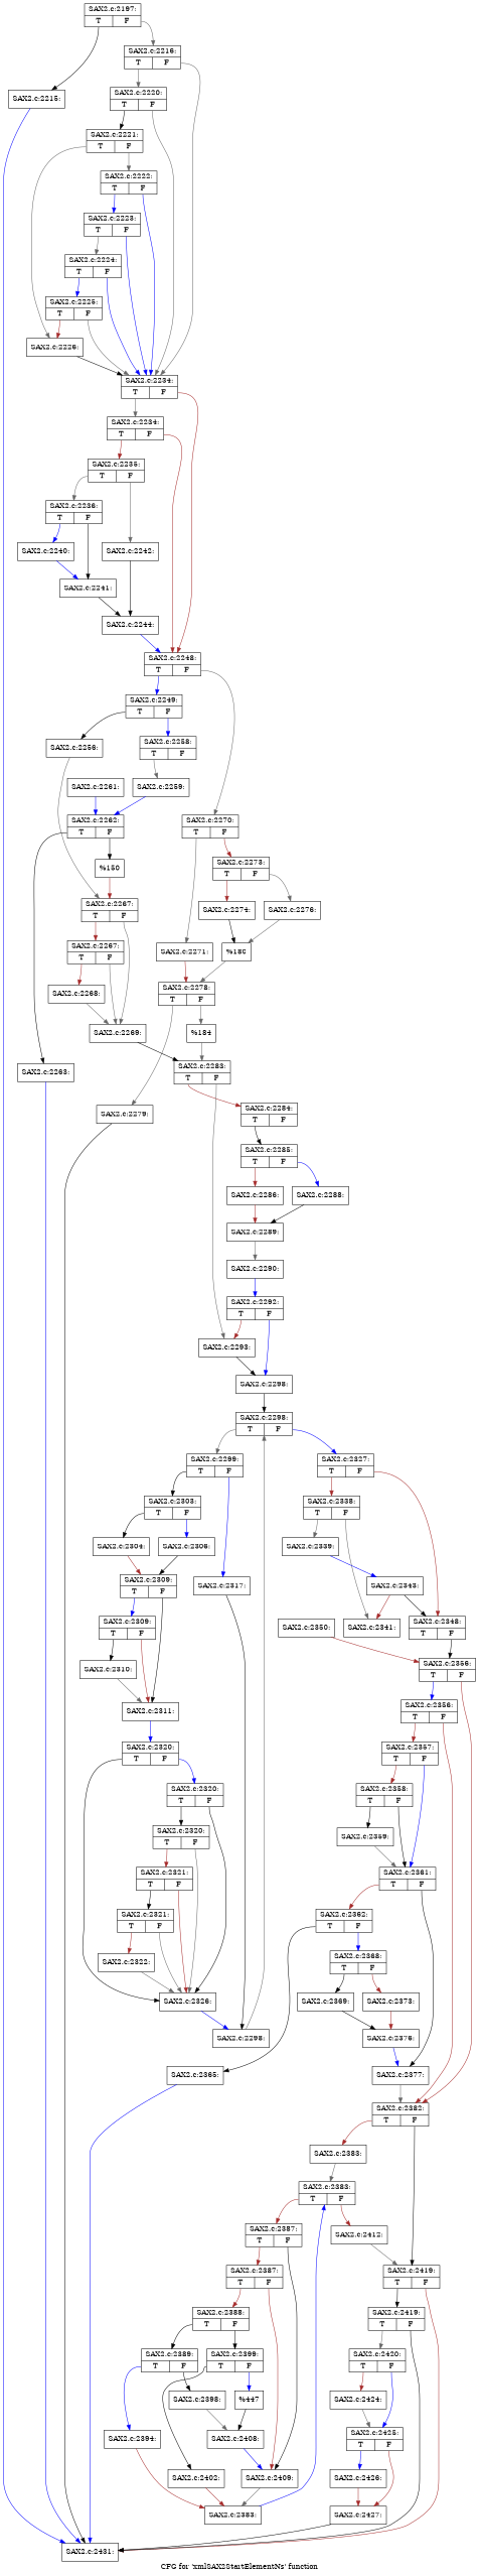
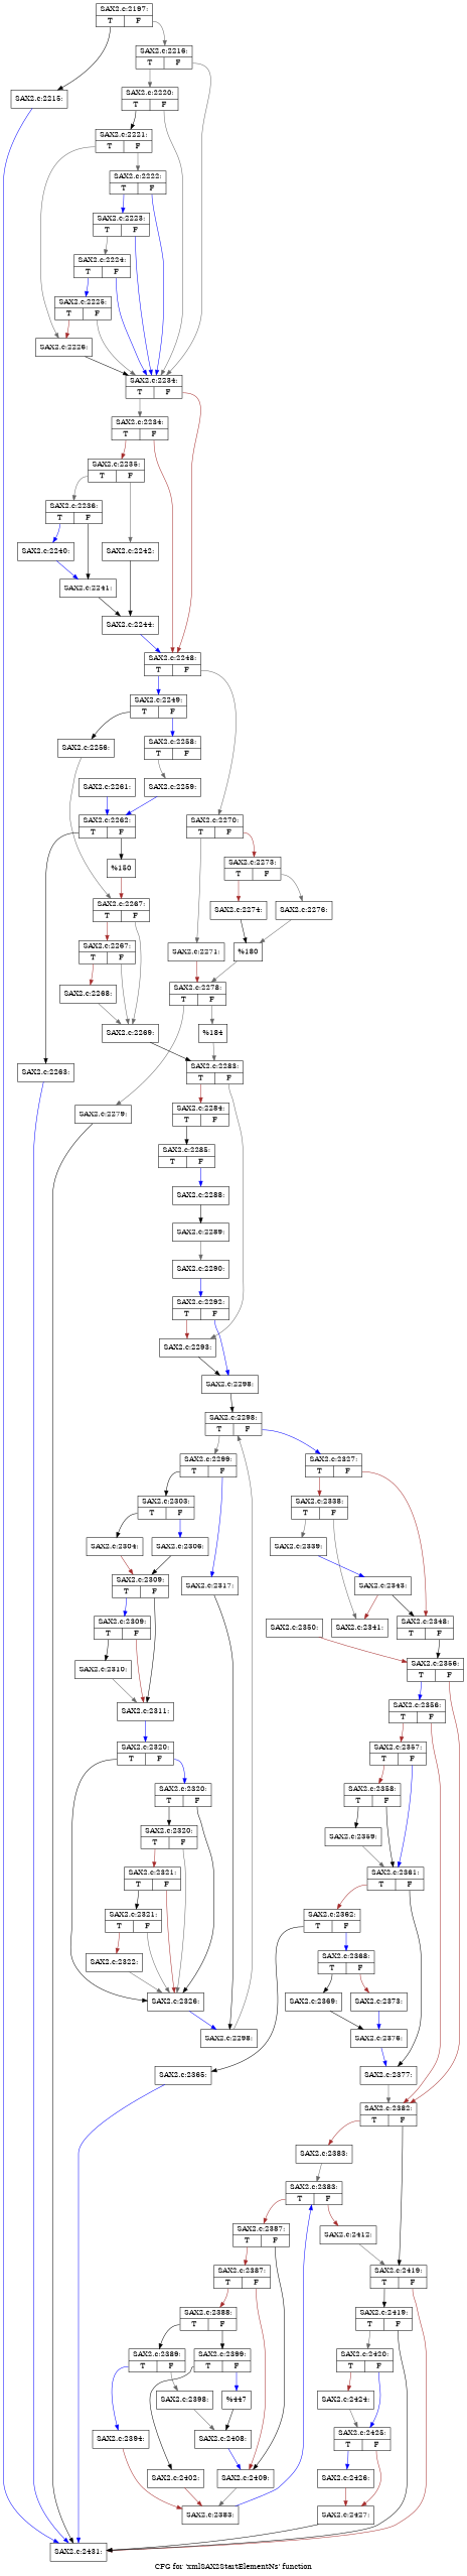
  digraph {
    label="CFG for 'xmlSAX2StartElementNs' function"
    node [shape=record]
    edge [color=black tailport=s0]
    n1 [label="{SAX2.c:2197:|{<s0>T|<s1>F}}"]
    n2 [label="{SAX2.c:2215:}"]
    n3 [label="{SAX2.c:2216:|{<s0>T|<s1>F}}"]
    n4 [label="{SAX2.c:2431:}"]
    n5 [label="{SAX2.c:2220:|{<s0>T|<s1>F}}"]
    n6 [label="{SAX2.c:2234:|{<s0>T|<s1>F}}"]
    n7 [label="{SAX2.c:2221:|{<s0>T|<s1>F}}"]
    n8 [label="{SAX2.c:2234:|{<s0>T|<s1>F}}"]
    n9 [label="{SAX2.c:2248:|{<s0>T|<s1>F}}"]
    n10 [label="{SAX2.c:2226:}"]
    n11 [label="{SAX2.c:2222:|{<s0>T|<s1>F}}"]
    n12 [label="{SAX2.c:2235:|{<s0>T|<s1>F}}"]
    n13 [label="{SAX2.c:2249:|{<s0>T|<s1>F}}"]
    n14 [label="{SAX2.c:2270:|{<s0>T|<s1>F}}"]
    n15 [label="{SAX2.c:2223:|{<s0>T|<s1>F}}"]
    n16 [label="{SAX2.c:2224:|{<s0>T|<s1>F}}"]
    n17 [label="{SAX2.c:2225:|{<s0>T|<s1>F}}"]
    n18 [label="{SAX2.c:2236:|{<s0>T|<s1>F}}"]
    n19 [label="{SAX2.c:2242:}"]
    n20 [label="{SAX2.c:2256:}"]
    n21 [label="{SAX2.c:2258:|{<s0>T|<s1>F}}"]
    n22 [label="{SAX2.c:2271:}"]
    n23 [label="{SAX2.c:2273:|{<s0>T|<s1>F}}"]
    n24 [label="{SAX2.c:2240:}"]
    n25 [label="{SAX2.c:2241:}"]
    n26 [label="{SAX2.c:2244:}"]
    n27 [label="{SAX2.c:2267:|{<s0>T|<s1>F}}"]
    n28 [label="{SAX2.c:2259:}"]
    n29 [label="{SAX2.c:2278:|{<s0>T|<s1>F}}"]
    n30 [label="{SAX2.c:2274:}"]
    n31 [label="{SAX2.c:2276:}"]
    n32 [label="{SAX2.c:2267:|{<s0>T|<s1>F}}"]
    n33 [label="{SAX2.c:2269:}"]
    n34 [label="{SAX2.c:2262:|{<s0>T|<s1>F}}"]
    n35 [label="{SAX2.c:2261:}"]
    n36 [label="{SAX2.c:2268:}"]
    n37 [label="{SAX2.c:2283:|{<s0>T|<s1>F}}"]
    n38 [label="{SAX2.c:2263:}"]
    n39 [label="{%150}"]
    n40 [label="{SAX2.c:2284:|{<s0>T|<s1>F}}"]
    n41 [label="{SAX2.c:2293:}"]
    n42 [label="{SAX2.c:2285:|{<s0>T|<s1>F}}"]
    n43 [label="{SAX2.c:2292:|{<s0>T|<s1>F}}"]
    n44 [label="{SAX2.c:2298:}"]
    n45 [label="{SAX2.c:2279:}"]
    n46 [label="{%184}"]
    n47 [label="{%180}"]
-   n48 [label="{SAX2.c:2286:}"]
    n49 [label="{SAX2.c:2288:}"]
    n50 [label="{SAX2.c:2290:}"]
    n51 [label="{SAX2.c:2298:|{<s0>T|<s1>F}}"]
    n52 [label="{SAX2.c:2289:}"]
    n53 [label="{SAX2.c:2299:|{<s0>T|<s1>F}}"]
    n54 [label="{SAX2.c:2327:|{<s0>T|<s1>F}}"]
    n55 [label="{SAX2.c:2303:|{<s0>T|<s1>F}}"]
    n56 [label="{SAX2.c:2317:}"]
    n57 [label="{SAX2.c:2338:|{<s0>T|<s1>F}}"]
    n58 [label="{SAX2.c:2348:|{<s0>T|<s1>F}}"]
    n59 [label="{SAX2.c:2304:}"]
    n60 [label="{SAX2.c:2306:}"]
    n61 [label="{SAX2.c:2298:}"]
    n62 [label="{SAX2.c:2339:}"]
    n63 [label="{SAX2.c:2341:}"]
    n64 [label="{SAX2.c:2356:|{<s0>T|<s1>F}}"]
    n65 [label="{SAX2.c:2309:|{<s0>T|<s1>F}}"]
    n66 [label="{SAX2.c:2309:|{<s0>T|<s1>F}}"]
    n67 [label="{SAX2.c:2311:}"]
    n68 [label="{SAX2.c:2310:}"]
    n69 [label="{SAX2.c:2320:|{<s0>T|<s1>F}}"]
    n70 [label="{SAX2.c:2326:}"]
    n71 [label="{SAX2.c:2320:|{<s0>T|<s1>F}}"]
    n72 [label="{SAX2.c:2320:|{<s0>T|<s1>F}}"]
    n73 [label="{SAX2.c:2321:|{<s0>T|<s1>F}}"]
    n74 [label="{SAX2.c:2321:|{<s0>T|<s1>F}}"]
    n75 [label="{SAX2.c:2322:}"]
    n76 [label="{SAX2.c:2343:}"]
    n77 [label="{SAX2.c:2356:|{<s0>T|<s1>F}}"]
    n78 [label="{SAX2.c:2382:|{<s0>T|<s1>F}}"]
    n79 [label="{SAX2.c:2350:}"]
    n80 [label="{SAX2.c:2357:|{<s0>T|<s1>F}}"]
    n81 [label="{SAX2.c:2383:}"]
    n82 [label="{SAX2.c:2419:|{<s0>T|<s1>F}}"]
    n83 [label="{SAX2.c:2358:|{<s0>T|<s1>F}}"]
    n84 [label="{SAX2.c:2361:|{<s0>T|<s1>F}}"]
    n85 [label="{SAX2.c:2383:|{<s0>T|<s1>F}}"]
    n86 [label="{SAX2.c:2419:|{<s0>T|<s1>F}}"]
    n87 [label="{SAX2.c:2359:}"]
    n88 [label="{SAX2.c:2362:|{<s0>T|<s1>F}}"]
    n89 [label="{SAX2.c:2377:}"]
    n90 [label="{SAX2.c:2365:}"]
    n91 [label="{SAX2.c:2368:|{<s0>T|<s1>F}}"]
    n92 [label="{SAX2.c:2369:}"]
    n93 [label="{SAX2.c:2373:}"]
    n94 [label="{SAX2.c:2376:}"]
    n95 [label="{SAX2.c:2387:|{<s0>T|<s1>F}}"]
    n96 [label="{SAX2.c:2412:}"]
    n97 [label="{SAX2.c:2420:|{<s0>T|<s1>F}}"]
    n98 [label="{SAX2.c:2387:|{<s0>T|<s1>F}}"]
    n99 [label="{SAX2.c:2409:}"]
    n100 [label="{SAX2.c:2388:|{<s0>T|<s1>F}}"]
    n101 [label="{SAX2.c:2383:}"]
    n102 [label="{SAX2.c:2389:|{<s0>T|<s1>F}}"]
    n103 [label="{SAX2.c:2399:|{<s0>T|<s1>F}}"]
    n104 [label="{SAX2.c:2394:}"]
    n105 [label="{SAX2.c:2398:}"]
    n106 [label="{SAX2.c:2402:}"]
    n107 [label="{%447}"]
    n108 [label="{SAX2.c:2408:}"]
    n109 [label="{SAX2.c:2424:}"]
    n110 [label="{SAX2.c:2425:|{<s0>T|<s1>F}}"]
    n111 [label="{SAX2.c:2426:}"]
    n112 [label="{SAX2.c:2427:}"]
    n1 -> n2
    n1 -> n3 [color=gray40 tailport=s1]
    n2 -> n4 [color=blue]
    n3 -> n5 [color=gray40]
    n3 -> n6 [color=gray40 tailport=s1]
    n5 -> n6 [color=gray40 tailport=s1]
    n5 -> n7
    n6 -> n8 [color=gray40]
    n6 -> n9 [color=brown tailport=s1]
    n7 -> n10 [color=gray40]
    n7 -> n11 [color=gray40 tailport=s1]
    n8 -> n9 [color=brown tailport=s1]
    n8 -> n12 [color=brown]
    n9 -> n13 [color=blue]
    n9 -> n14 [color=gray40 tailport=s1]
    n10 -> n6
    n11 -> n6 [color=blue tailport=s1]
    n11 -> n15 [color=blue]
    n12 -> n18 [color=gray40]
    n12 -> n19 [color=gray40 tailport=s1]
    n13 -> n20
    n13 -> n21 [color=blue tailport=s1]
    n14 -> n22 [color=gray40]
    n14 -> n23 [color=brown tailport=s1]
    n15 -> n6 [color=blue tailport=s1]
    n15 -> n16 [color=gray40]
    n16 -> n6 [color=blue tailport=s1]
    n16 -> n17 [color=blue]
    n17 -> n6 [color=gray40 tailport=s1]
    n17 -> n10 [color=brown]
    n18 -> n24 [color=blue]
    n18 -> n25 [tailport=s1]
    n19 -> n26
    n20 -> n27 [color=gray40]
    n21 -> n28 [color=gray40]
    n22 -> n29 [color=brown]
    n23 -> n30 [color=brown]
    n23 -> n31 [color=gray40 tailport=s1]
    n24 -> n25 [color=blue]
    n25 -> n26
    n26 -> n9 [color=blue]
    n27 -> n32 [color=brown]
    n27 -> n33 [color=gray40 tailport=s1]
    n28 -> n34 [color=blue]
    n29 -> n45 [color=gray40]
    n29 -> n46 [color=gray40 tailport=s1]
    n30 -> n47
    n31 -> n47 [color=gray40]
    n32 -> n33 [color=gray40 tailport=s1]
    n32 -> n36 [color=brown]
    n33 -> n37
    n34 -> n38
    n34 -> n39 [tailport=s1]
    n35 -> n34 [color=blue]
    n36 -> n33 [color=gray40]
    n37 -> n40 [color=brown]
    n37 -> n41 [color=gray40 tailport=s1]
    n38 -> n4 [color=blue]
    n39 -> n27 [color=brown]
    n40 -> n42
    n41 -> n44
-   n42 -> n48 [color=brown]
    n42 -> n49 [color=blue tailport=s1]
    n43 -> n41 [color=brown]
    n43 -> n44 [color=blue tailport=s1]
    n44 -> n51
    n45 -> n4
    n46 -> n37 [color=gray40]
    n47 -> n29 [color=gray40]
-   n48 -> n52 [color=brown]
    n49 -> n52
    n50 -> n43 [color=blue]
    n51 -> n53 [color=gray40]
    n51 -> n54 [color=blue tailport=s1]
    n52 -> n50 [color=gray40]
    n53 -> n55
    n53 -> n56 [color=blue tailport=s1]
    n54 -> n57 [color=brown]
    n54 -> n58 [color=brown tailport=s1]
    n55 -> n59
    n55 -> n60 [color=blue tailport=s1]
    n56 -> n61
    n57 -> n62 [color=gray40]
    n57 -> n63 [color=gray40 tailport=s1]
    n58 -> n64 [tailport=s1]
    n59 -> n65 [color=brown]
    n60 -> n65
    n61 -> n51 [color=gray40]
    n62 -> n76 [color=blue]
    n64 -> n77 [color=blue]
    n64 -> n78 [color=brown tailport=s1]
    n65 -> n66 [color=blue]
    n65 -> n67 [tailport=s1]
    n66 -> n67 [color=brown tailport=s1]
    n66 -> n68
    n67 -> n69 [color=blue]
    n68 -> n67 [color=gray40]
    n69 -> n70
    n69 -> n71 [color=blue tailport=s1]
    n70 -> n61 [color=blue]
    n71 -> n70 [tailport=s1]
    n71 -> n72
    n72 -> n70 [color=gray40 tailport=s1]
    n72 -> n73 [color=brown]
    n73 -> n70 [color=brown tailport=s1]
    n73 -> n74
    n74 -> n70 [color=gray40 tailport=s1]
    n74 -> n75 [color=brown]
    n75 -> n70 [color=gray40]
    n76 -> n58
    n76 -> n63 [color=brown]
    n77 -> n78 [color=brown tailport=s1]
    n77 -> n80 [color=brown]
    n78 -> n81 [color=brown]
    n78 -> n82 [tailport=s1]
    n79 -> n64 [color=brown]
    n80 -> n83 [color=brown]
    n80 -> n84 [color=blue tailport=s1]
    n81 -> n85 [color=gray40]
    n82 -> n4 [color=brown tailport=s1]
    n82 -> n86
    n83 -> n84 [tailport=s1]
    n83 -> n87
    n84 -> n88 [color=brown]
    n84 -> n89 [tailport=s1]
    n85 -> n95 [color=brown]
    n85 -> n96 [color=brown tailport=s1]
    n86 -> n4 [tailport=s1]
    n86 -> n97 [color=gray40]
    n87 -> n84 [color=gray40]
    n88 -> n90
    n88 -> n91 [color=blue tailport=s1]
    n89 -> n78 [color=gray40]
    n90 -> n4 [color=blue]
    n91 -> n92
    n91 -> n93 [color=brown tailport=s1]
    n92 -> n94
-   n93 -> n94 [color=brown]
+   n93 -> n94 [color=blue]
    n94 -> n89 [color=blue]
    n95 -> n98 [color=brown]
    n95 -> n99 [tailport=s1]
    n96 -> n82 [color=gray40]
    n97 -> n109 [color=brown]
    n97 -> n110 [color=blue tailport=s1]
    n98 -> n99 [color=brown tailport=s1]
    n98 -> n100 [color=brown]
    n99 -> n101 [color=gray40]
    n100 -> n102
    n100 -> n103 [tailport=s1]
    n101 -> n85 [color=blue]
    n102 -> n104 [color=blue]
-   n102 -> n105 [tailport=s1]
+   n102 -> n105 [color=gray40 tailport=s1]
    n103 -> n106
    n103 -> n107 [color=blue tailport=s1]
    n104 -> n101 [color=brown]
    n105 -> n108 [color=gray40]
    n106 -> n101 [color=brown]
    n107 -> n108
    n108 -> n99 [color=blue]
    n109 -> n110 [color=gray40]
    n110 -> n111 [color=blue]
    n110 -> n112 [color=brown tailport=s1]
    n111 -> n112 [color=brown]
    n112 -> n4
  }
